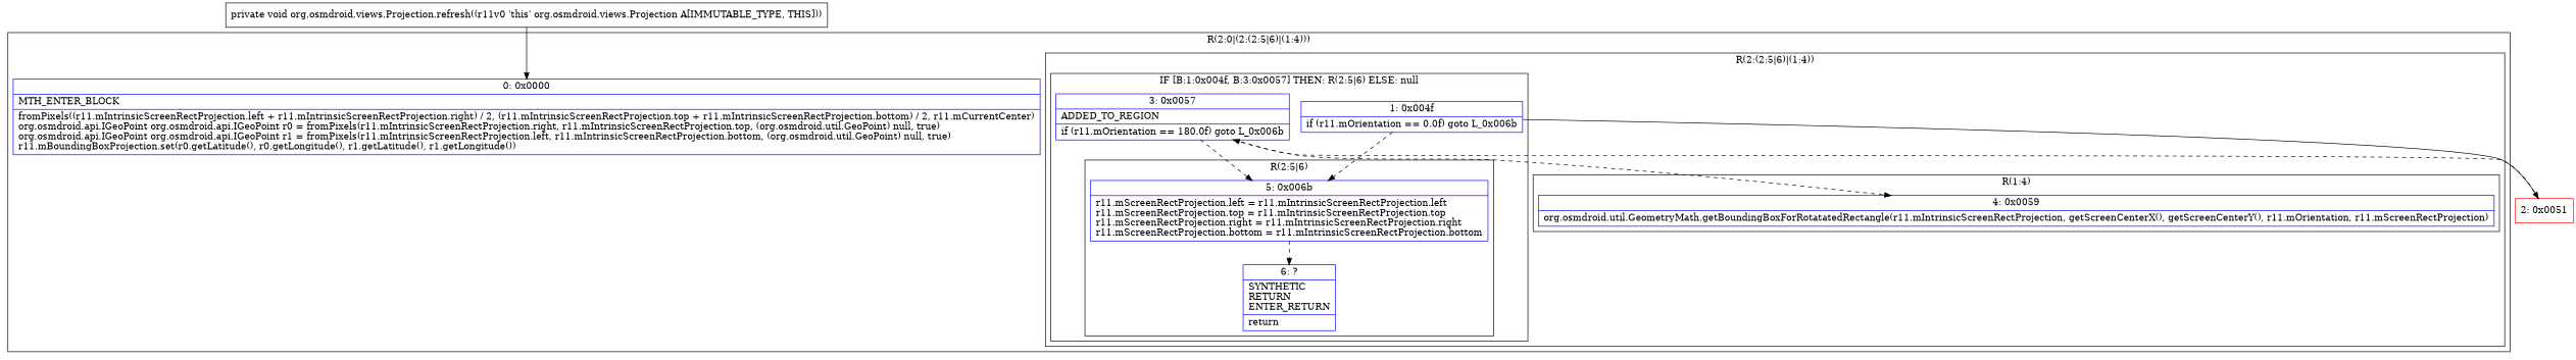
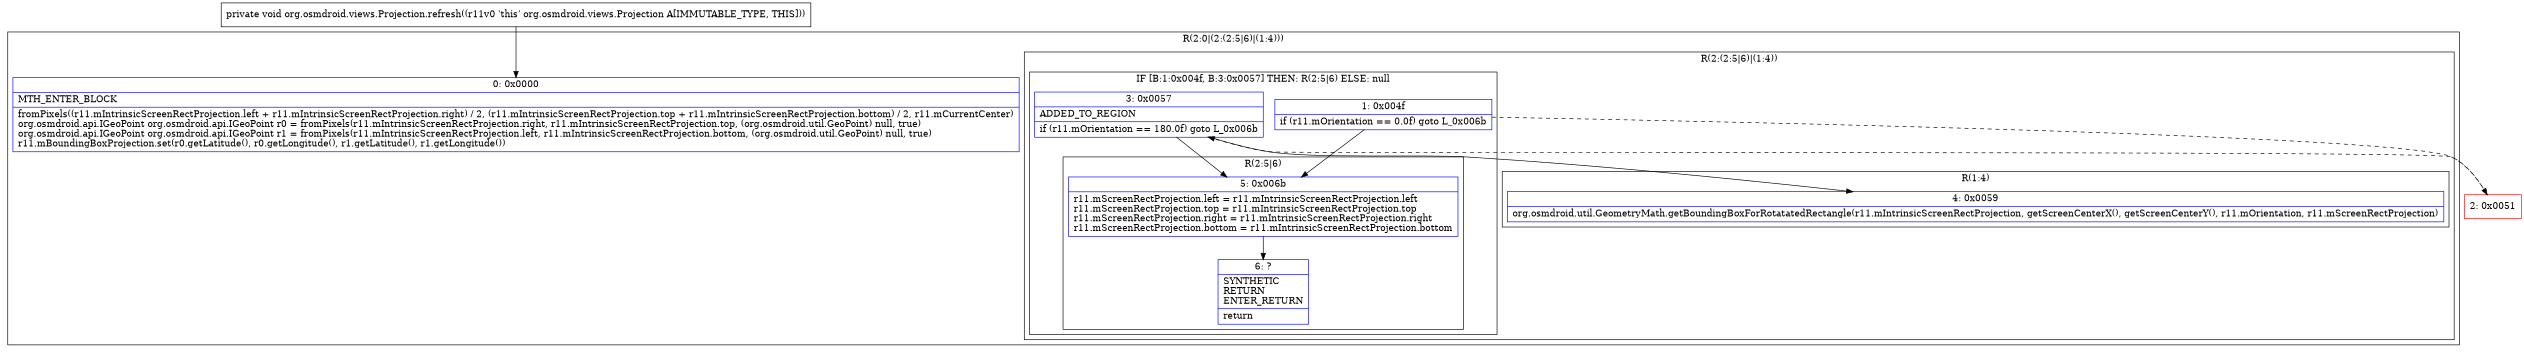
  digraph {
    node [color=blue shape=record]
    n1 [label="{5\:\ 0x006b|r11.mScreenRectProjection.left = r11.mIntrinsicScreenRectProjection.left\lr11.mScreenRectProjection.top = r11.mIntrinsicScreenRectProjection.top\lr11.mScreenRectProjection.right = r11.mIntrinsicScreenRectProjection.right\lr11.mScreenRectProjection.bottom = r11.mIntrinsicScreenRectProjection.bottom\l}"]
    n2 [label="{6\:\ ?|SYNTHETIC\lRETURN\lENTER_RETURN\l|return\l}"]
    n3 [label="{1\:\ 0x004f|if (r11.mOrientation == 0.0f) goto L_0x006b\l}"]
    n4 [label="{3\:\ 0x0057|ADDED_TO_REGION\l|if (r11.mOrientation == 180.0f) goto L_0x006b\l}"]
    n5 [label="{4\:\ 0x0059|org.osmdroid.util.GeometryMath.getBoundingBoxForRotatatedRectangle(r11.mIntrinsicScreenRectProjection, getScreenCenterX(), getScreenCenterY(), r11.mOrientation, r11.mScreenRectProjection)\l}"]
    n6 [label="{0\:\ 0x0000|MTH_ENTER_BLOCK\l|fromPixels((r11.mIntrinsicScreenRectProjection.left + r11.mIntrinsicScreenRectProjection.right) \/ 2, (r11.mIntrinsicScreenRectProjection.top + r11.mIntrinsicScreenRectProjection.bottom) \/ 2, r11.mCurrentCenter)\lorg.osmdroid.api.IGeoPoint org.osmdroid.api.IGeoPoint r0 = fromPixels(r11.mIntrinsicScreenRectProjection.right, r11.mIntrinsicScreenRectProjection.top, (org.osmdroid.util.GeoPoint) null, true)\lorg.osmdroid.api.IGeoPoint org.osmdroid.api.IGeoPoint r1 = fromPixels(r11.mIntrinsicScreenRectProjection.left, r11.mIntrinsicScreenRectProjection.bottom, (org.osmdroid.util.GeoPoint) null, true)\lr11.mBoundingBoxProjection.set(r0.getLatitude(), r0.getLongitude(), r1.getLatitude(), r1.getLongitude())\l}"]
    n7 [color=red label="{2\:\ 0x0051}"]
    n8 [label="{private void org.osmdroid.views.Projection.refresh((r11v0 'this' org.osmdroid.views.Projection A[IMMUTABLE_TYPE, THIS])) }" color=""]
    subgraph cluster_1 {
      label="R(2:0|(2:(2:5|6)|(1:4)))"
      n6
      subgraph cluster_2 {
        label="R(2:(2:5|6)|(1:4))"
        subgraph cluster_3 {
          label="IF [B:1:0x004f, B:3:0x0057] THEN: R(2:5|6) ELSE: null"
          n3
          n4
          subgraph cluster_4 {
            label="R(2:5|6)"
            n1
            n2
          }
        }
        subgraph cluster_5 {
          label="R(1:4)"
          n5
        }
      }
    }
-   n1 -> n2 [style=dashed]
-   n3 -> n1 [style=dashed]
-   n3 -> n7 [style=solid]
-   n4 -> n1 [style=dashed]
-   n4 -> n5 [style=dashed]
+   n1 -> n2
+   n3 -> n1
+   n3 -> n7 [style=dashed]
+   n4 -> n1
+   n4 -> n5 [style=solid]
    n7 -> n4 [style=dashed]
    n8 -> n6
  }
